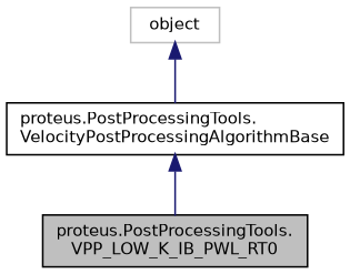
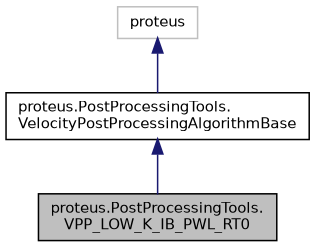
  digraph {
    node [color=black fillcolor=white fontname=Helvetica fontsize=10 shape=record style=filled]
    edge [color=midnightblue dir=back fontname=Helvetica fontsize=10 labelfontname=Helvetica labelfontsize=10 style=solid]
    n1 [fillcolor=grey75 fontcolor=black height=0.2 label="proteus.PostProcessingTools.\lVPP_LOW_K_IB_PWL_RT0" width=0.4]
    n2 [height=0.2 label="proteus.PostProcessingTools.\lVelocityPostProcessingAlgorithmBase" width=0.4]
-   n3 [color=grey75 height=0.2 label=object width=0.4]
+   n3 [color=grey75 height=0.2 label=proteus width=0.4]
    n2 -> n1
    n3 -> n2
  }
